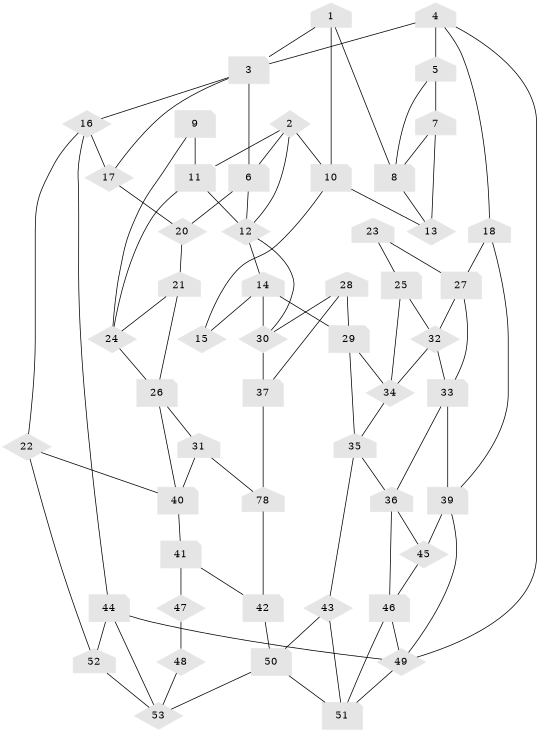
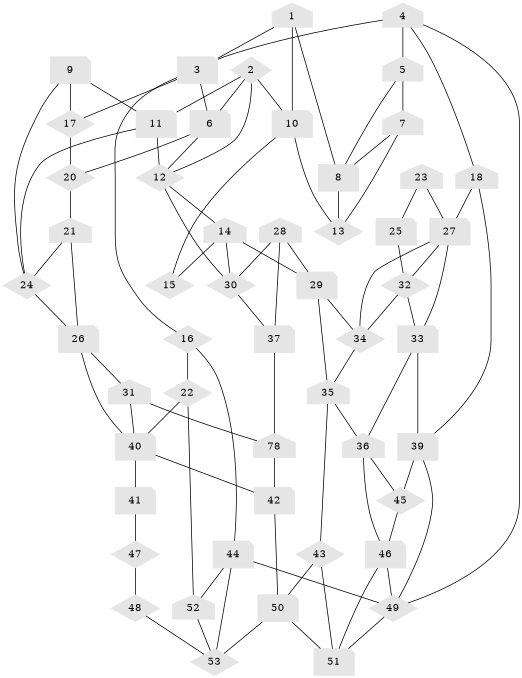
  graph {
    node [color=gray90 shape=note style=filled]
    edge [weight=1.0]
    1 [shape=house]
    3
    8
    10
    6
    16 [shape=diamond]
    17 [shape=diamond]
    13 [shape=diamond]
    15 [shape=diamond]
    2 [shape=diamond]
    11
    12 [shape=diamond]
    20 [shape=diamond]
    24 [shape=diamond]
    14 [shape=house]
    30 [shape=diamond]
    22 [shape=diamond]
    44
    4 [shape=house]
    5 [shape=house]
    18 [shape=house]
    49 [shape=diamond]
    7 [shape=house]
    27
    39
    51
    9
    21 [shape=house]
    26
    29
    37
    34 [shape=diamond]
    35 [shape=house]
    40
    52 [shape=house]
    53 [shape=diamond]
    32 [shape=diamond]
    33
    45 [shape=diamond]
    23 [shape=house]
    25
    31 [shape=house]
    41
    n44 [label=78 shape=house]
    36 [shape=house]
    28 [shape=house]
    43 [shape=diamond]
    42
    46
    50
    47 [shape=diamond]
    48 [shape=diamond]
    1 -- 3
    1 -- 8
    1 -- 10
    3 -- 6
    3 -- 16
    3 -- 17
    8 -- 13
    10 -- 13
    10 -- 15
    6 -- 12
    6 -- 20
-   16 -- 17
+   9 -- 17
    16 -- 22
    16 -- 44
    17 -- 20 [weight=2.0]
    2 -- 10
    2 -- 6
    2 -- 11
    2 -- 12
    11 -- 12
    11 -- 24
    12 -- 14
    12 -- 30
    20 -- 21
    24 -- 26
    14 -- 15
    14 -- 30
    14 -- 29
    30 -- 37
    22 -- 40
    22 -- 52
    44 -- 49
    44 -- 52
    44 -- 53
    4 -- 3
    4 -- 5 [weight=2.0]
    4 -- 18
    4 -- 49
    5 -- 8
    5 -- 7
    18 -- 27
    18 -- 39
    49 -- 51
    7 -- 8
    7 -- 13
    27 -- 32
    27 -- 33
    39 -- 49
    39 -- 45 [weight=2.0]
    9 -- 11
    9 -- 24
    21 -- 24
    21 -- 26
    26 -- 40
    26 -- 31
    29 -- 34
    29 -- 35
    37 -- n44 [weight=2.0]
    34 -- 35
    35 -- 36
    35 -- 43
    40 -- 41
    52 -- 53
    32 -- 34
    32 -- 33
    33 -- 39
    33 -- 36
    45 -- 46
    23 -- 27
    23 -- 25
-   25 -- 34
+   27 -- 34
    25 -- 32
    31 -- 40
    31 -- n44
-   41 -- 42
+   40 -- 42
    41 -- 47 [weight=2.0]
    n44 -- 42
    36 -- 45
    36 -- 46
    28 -- 30
    28 -- 29
    28 -- 37
    43 -- 51
    43 -- 50
    42 -- 50
    46 -- 49
    46 -- 51
    50 -- 51
    50 -- 53
    47 -- 48
    48 -- 53
  }
